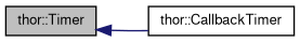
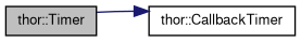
  digraph {
    rankdir=LR
    node [color=black fontname=FreeSans fontsize=10 shape=record]
    n1 [fillcolor=grey75 fontcolor=black height=0.2 label="thor::Timer" style=filled width=0.4]
    n2 [height=0.2 label="thor::CallbackTimer" width=0.4]
-   n1 -> n2 [color=midnightblue dir=back fontname=FreeSans fontsize=10 labelfontname=FreeSans labelfontsize=10 style=solid]
+   n2 -> n1 [color=midnightblue dir=back fontname=FreeSans fontsize=10 labelfontname=FreeSans labelfontsize=10 style=solid]
  }
